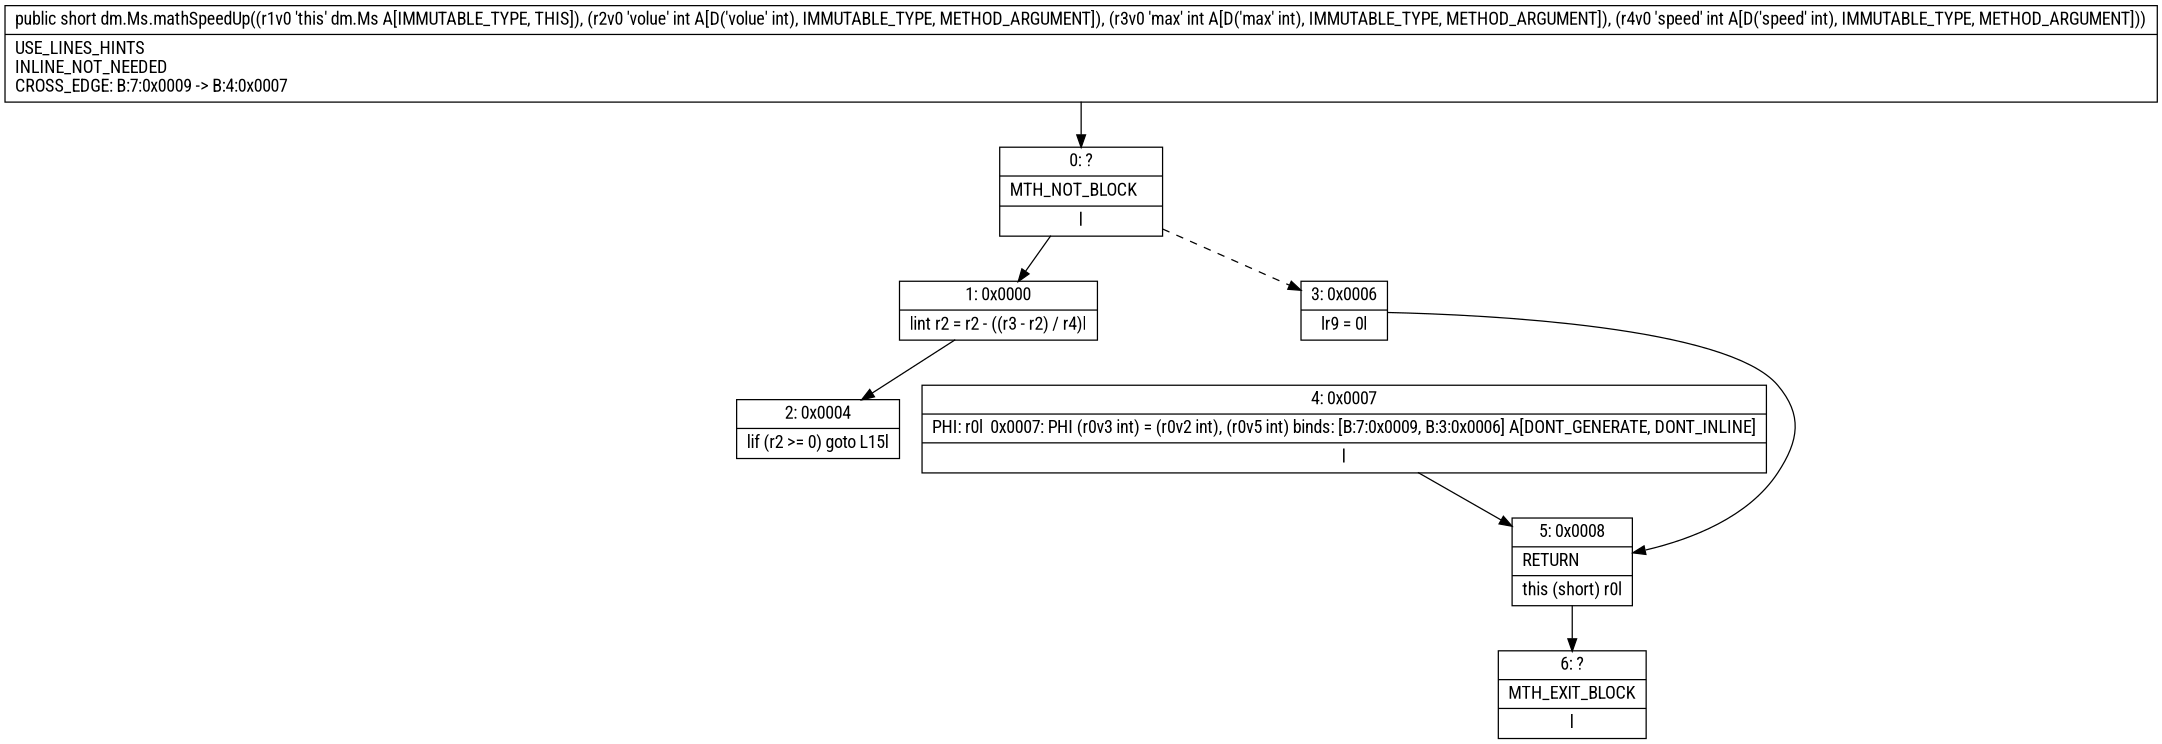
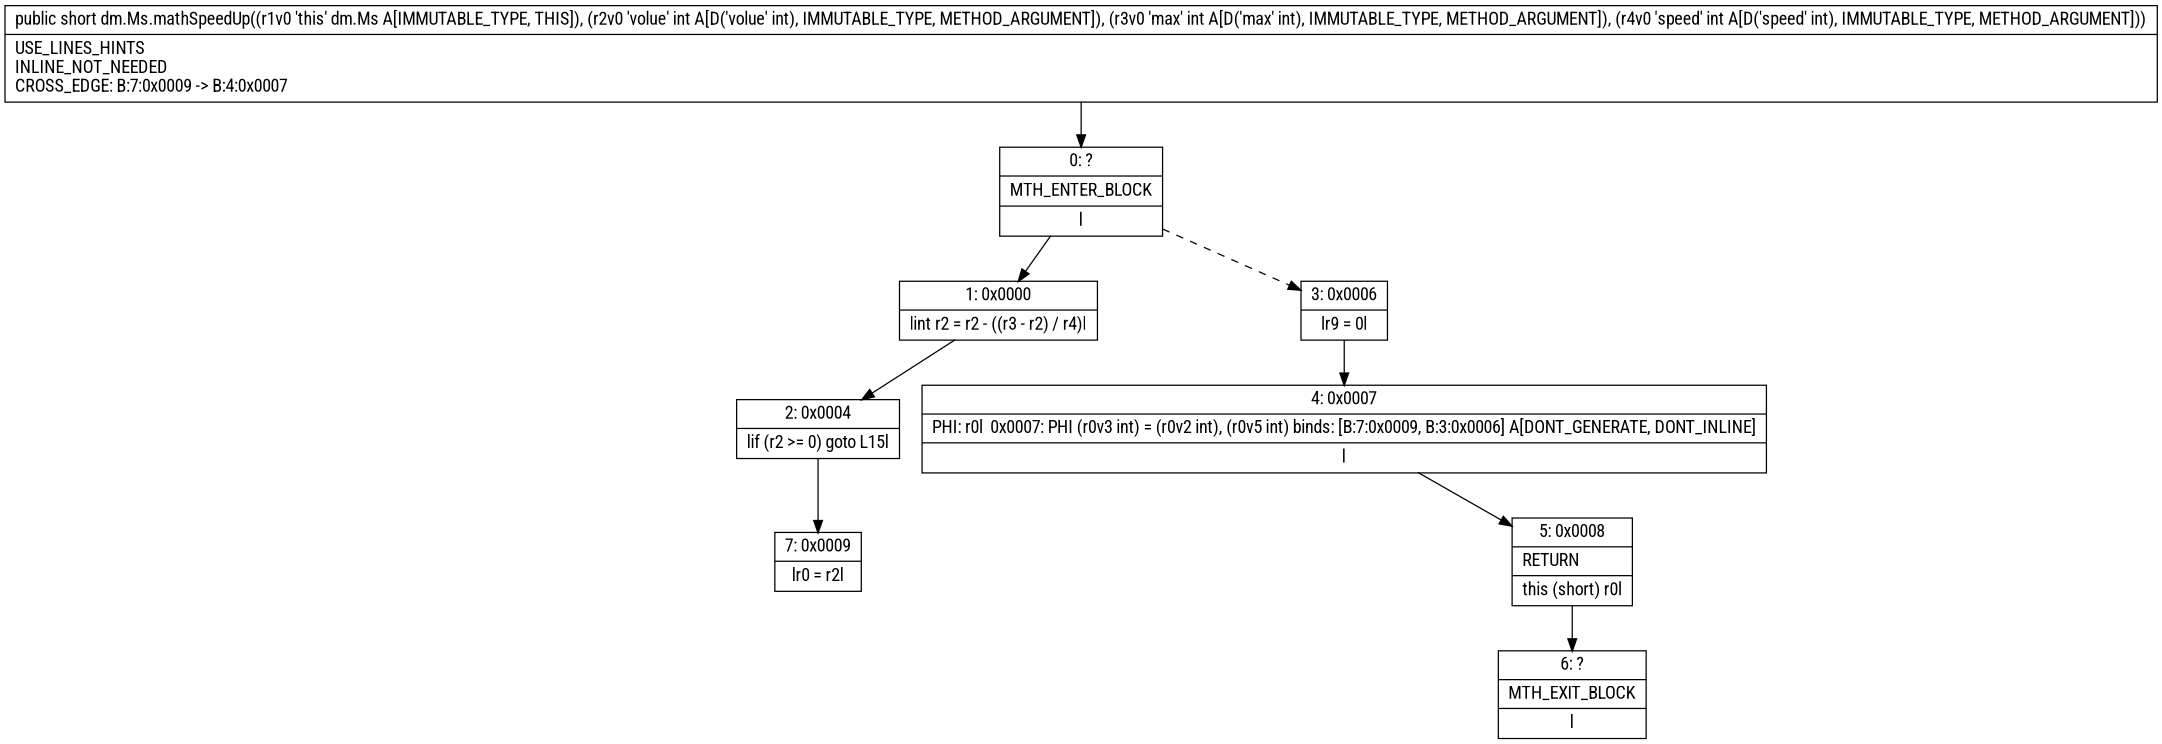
  digraph {
    fontname="Roboto Condensed"
    node [fontname="Roboto Condensed" shape=record]
    edge [fontname="Roboto Condensed"]
-   n1 [label="{0\:\ ?|MTH_NOT_BLOCK\l|l}"]
+   n1 [label="{0\:\ ?|MTH_ENTER_BLOCK\l|l}"]
    n2 [label="{1\:\ 0x0000|lint r2 = r2 \- ((r3 \- r2) \/ r4)l}"]
    n3 [label="{3\:\ 0x0006|lr9 = 0l}"]
    n4 [label="{2\:\ 0x0004|lif (r2 \>= 0) goto L15l}"]
+   n5 [label="{7\:\ 0x0009|lr0 = r2l}"]
    n6 [label="{4\:\ 0x0007|PHI: r0l  0x0007: PHI (r0v3 int) = (r0v2 int), (r0v5 int) binds: [B:7:0x0009, B:3:0x0006] A[DONT_GENERATE, DONT_INLINE]\l|l}"]
    n7 [label="{5\:\ 0x0008|RETURN\l|this (short) r0l}"]
    n8 [label="{6\:\ ?|MTH_EXIT_BLOCK\l|l}"]
    n9 [label="{public short dm.Ms.mathSpeedUp((r1v0 'this' dm.Ms A[IMMUTABLE_TYPE, THIS]), (r2v0 'volue' int A[D('volue' int), IMMUTABLE_TYPE, METHOD_ARGUMENT]), (r3v0 'max' int A[D('max' int), IMMUTABLE_TYPE, METHOD_ARGUMENT]), (r4v0 'speed' int A[D('speed' int), IMMUTABLE_TYPE, METHOD_ARGUMENT]))  | USE_LINES_HINTS\lINLINE_NOT_NEEDED\lCROSS_EDGE: B:7:0x0009 \-\> B:4:0x0007\l}"]
    n1 -> n2
    n1 -> n3 [style=dashed]
    n2 -> n4
-   n3 -> n7
+   n3 -> n6
+   n4 -> n5
    n6 -> n7
    n7 -> n8
    n9 -> n1
  }
